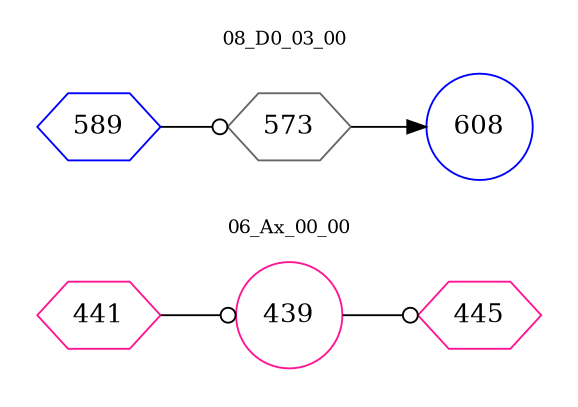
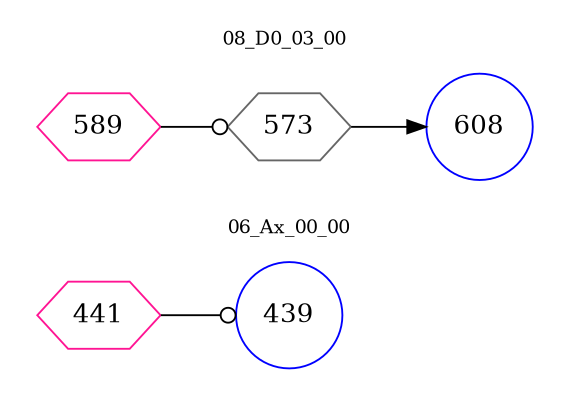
  digraph {
    rankdir=LR
    node [color=deeppink shape=hexagon]
    edge [arrowhead=odot color=black]
    n1 [label=441]
-   n2 [label=439 shape=circle]
-   n3 [label=445]
-   n4 [color=blue label=589]
+   n2 [color=blue label=439 shape=circle]
+   n4 [label=589]
    n5 [color=gray40 label=573]
    n6 [color=blue label=608 shape=circle]
    subgraph cluster_1 {
      color=white
      fontsize=10
      label="06_Ax_00_00"
      n1
      n2
-     n3
    }
    subgraph cluster_2 {
      color=white
      fontsize=10
      label="08_D0_03_00"
      n4
      n5
      n6
    }
    n1 -> n2
-   n2 -> n3
    n4 -> n5
    n5 -> n6 [arrowhead=normal]
  }
